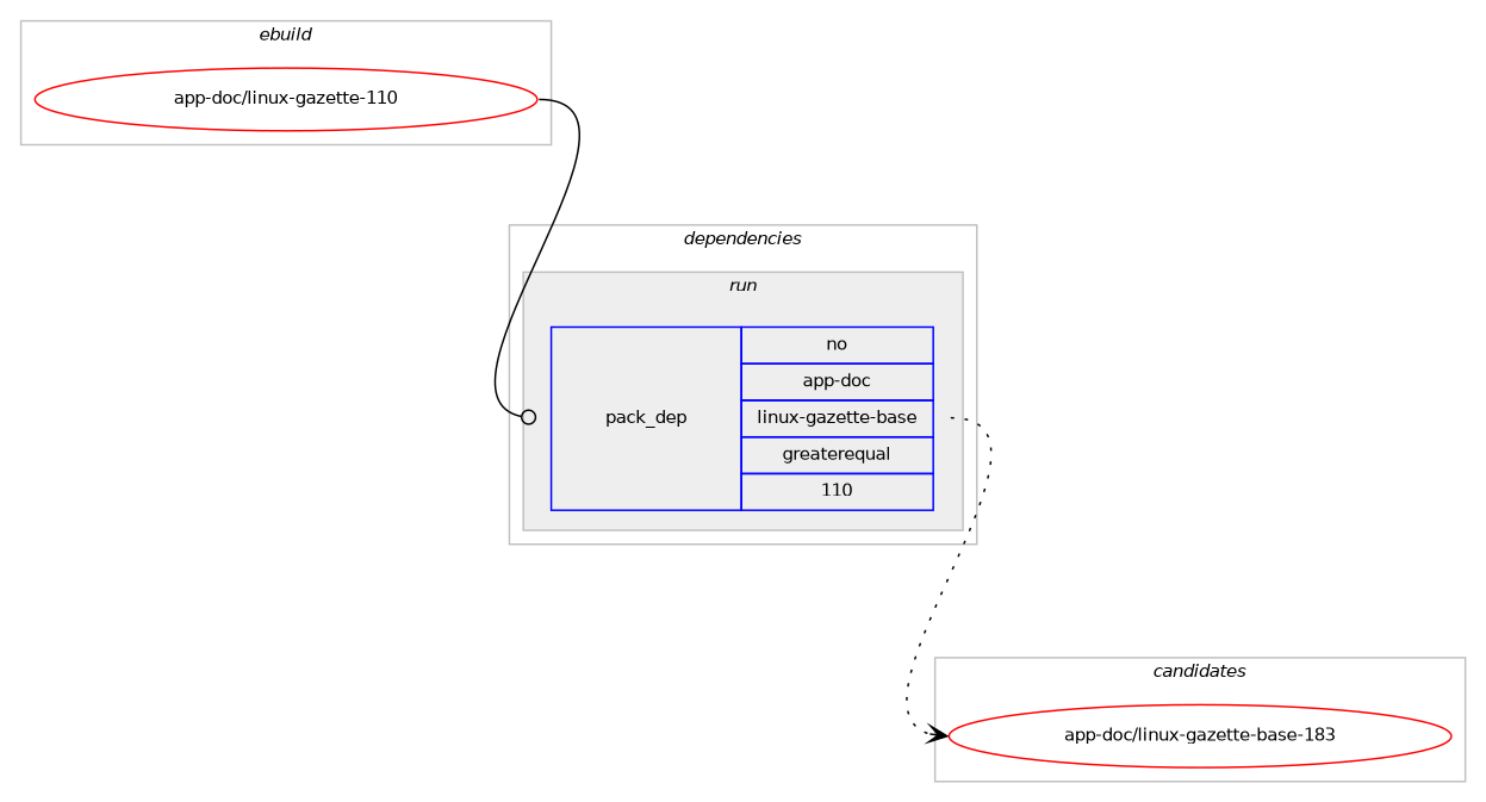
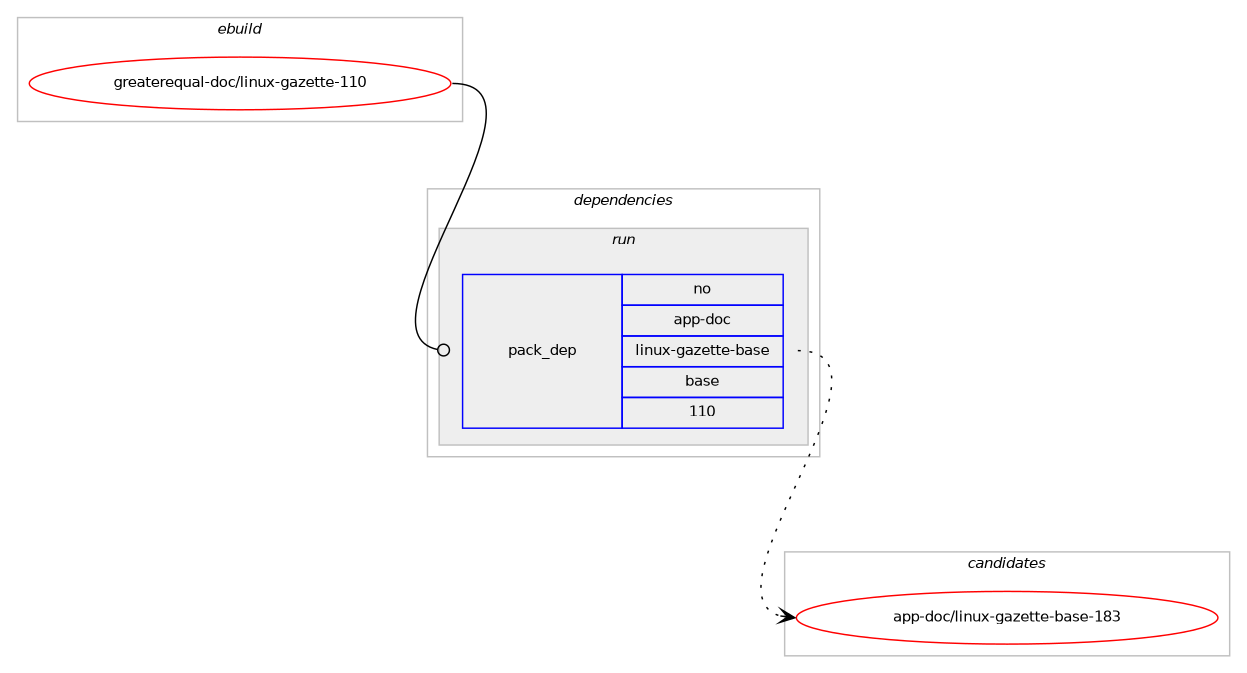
  digraph {
    compound=true
    concentrate=true
    fontname=Helvetica
    fontsize=10
    newrank=true
    rankdir=TB
    ranksep=1.5
    node [color=red fontname=Helvetica fontsize=10]
    edge [headport=w tailport=e]
-   n1 [label="app-doc/linux-gazette-110" width=4]
-   n2 [color=blue label=<<TABLE BORDER="0" CELLBORDER="1" CELLSPACING="0" CELLPADDING="4" WIDTH="220"><TR><TD ROWSPAN="6" CELLPADDING="30">pack_dep</TD></TR><TR><TD WIDTH="110">no</TD></TR><TR><TD>app-doc</TD></TR><TR><TD>linux-gazette-base</TD></TR><TR><TD>greaterequal</TD></TR><TR><TD>110</TD></TR></TABLE>> shape=none]
+   n1 [label="greaterequal-doc/linux-gazette-110" width=4]
+   n2 [color=blue label=<<TABLE BORDER="0" CELLBORDER="1" CELLSPACING="0" CELLPADDING="4" WIDTH="220"><TR><TD ROWSPAN="6" CELLPADDING="30">pack_dep</TD></TR><TR><TD WIDTH="110">no</TD></TR><TR><TD>app-doc</TD></TR><TR><TD>linux-gazette-base</TD></TR><TR><TD>base</TD></TR><TR><TD>110</TD></TR></TABLE>> shape=none]
    n3 [label="app-doc/linux-gazette-base-183" width=4]
    subgraph cluster_1 {
      color=gray
      label=<<i>ebuild</i>>
      rank=same
      n1
    }
    subgraph cluster_2 {
      color=gray
      label=<<i>dependencies</i>>
      subgraph cluster_3 {
        color=gray
        fillcolor="#eeeeee"
        label=<<i>compile</i>>
        style=filled
      }
      subgraph cluster_4 {
        color=gray
        fillcolor="#eeeeee"
        label=<<i>compile and run</i>>
        style=filled
      }
      subgraph cluster_5 {
        color=gray
        fillcolor="#eeeeee"
        label=<<i>run</i>>
        style=filled
        subgraph sub_6 {
          color=gray
          fillcolor="#eeeeee"
          label=<<i>run</i>>
          style=filled
          n2
        }
      }
    }
    subgraph cluster_7 {
      color=gray
      label=<<i>candidates</i>>
      rank=same
      subgraph sub_8 {
        color=black
        label=<<i>candidates</i>>
        nodesep=1
        rank=same
        n3
      }
    }
    n1 -> n2 [arrowhead=odot style=solid weight=20]
    n2 -> n3 [arrowhead=vee style=dotted weight=100]
  }
